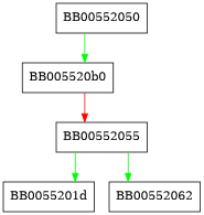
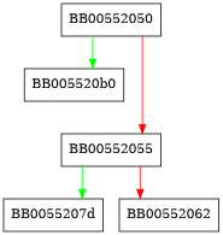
  digraph {
    splines=ortho
    node [shape=box]
    edge [color=green]
    BB00552050
    BB005520b0
    BB00552055
-   BB0055207d [label=BB0055201d]
+   BB0055207d
    BB00552062
    BB00552050 -> BB005520b0
-   BB005520b0 -> BB00552055 [color=red]
+   BB00552050 -> BB00552055 [color=red]
    BB00552055 -> BB0055207d
-   BB00552055 -> BB00552062
+   BB00552055 -> BB00552062 [color=red]
  }
